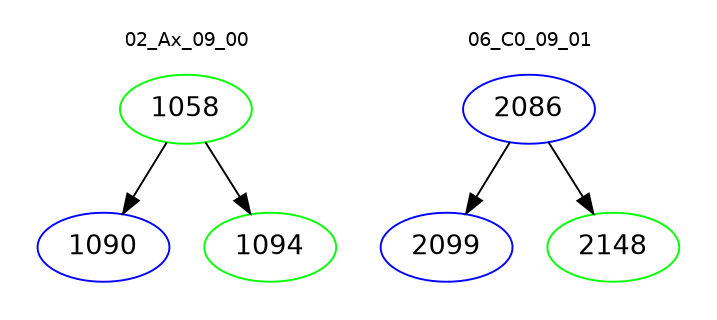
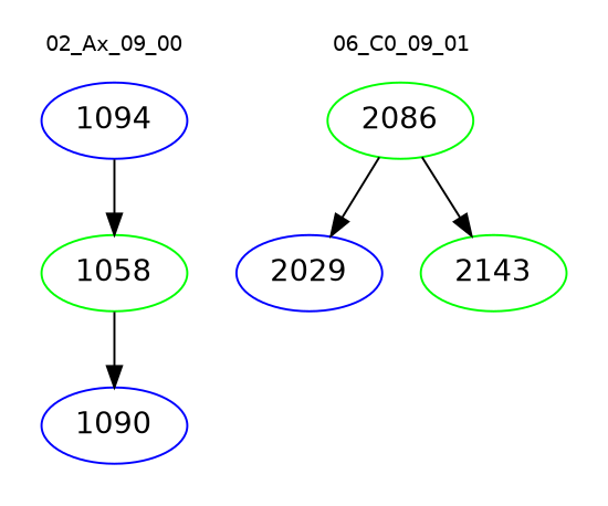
  digraph {
    fontname="DejaVu Sans"
    node [color=green fontname="DejaVu Sans"]
    edge [color=black fontname="DejaVu Sans"]
    n1 [color=blue label=1090]
    n2 [label=1058]
-   n3 [label=1094]
-   n4 [color=blue label=2099]
-   n5 [color=blue label=2086]
-   n6 [label=2148]
+   n3 [color=blue label=1094]
+   n4 [color=blue label=2029]
+   n5 [label=2086]
+   n6 [label=2143]
    subgraph cluster_1 {
      color=white
      fontsize=10
      label="02_Ax_09_00"
      n1
      n2
      n3
    }
    subgraph cluster_2 {
      color=white
      fontsize=10
      label="06_C0_09_01"
      n4
      n5
      n6
    }
    n2 -> n1
-   n2 -> n3
+   n3 -> n2
    n5 -> n4
    n5 -> n6
  }
